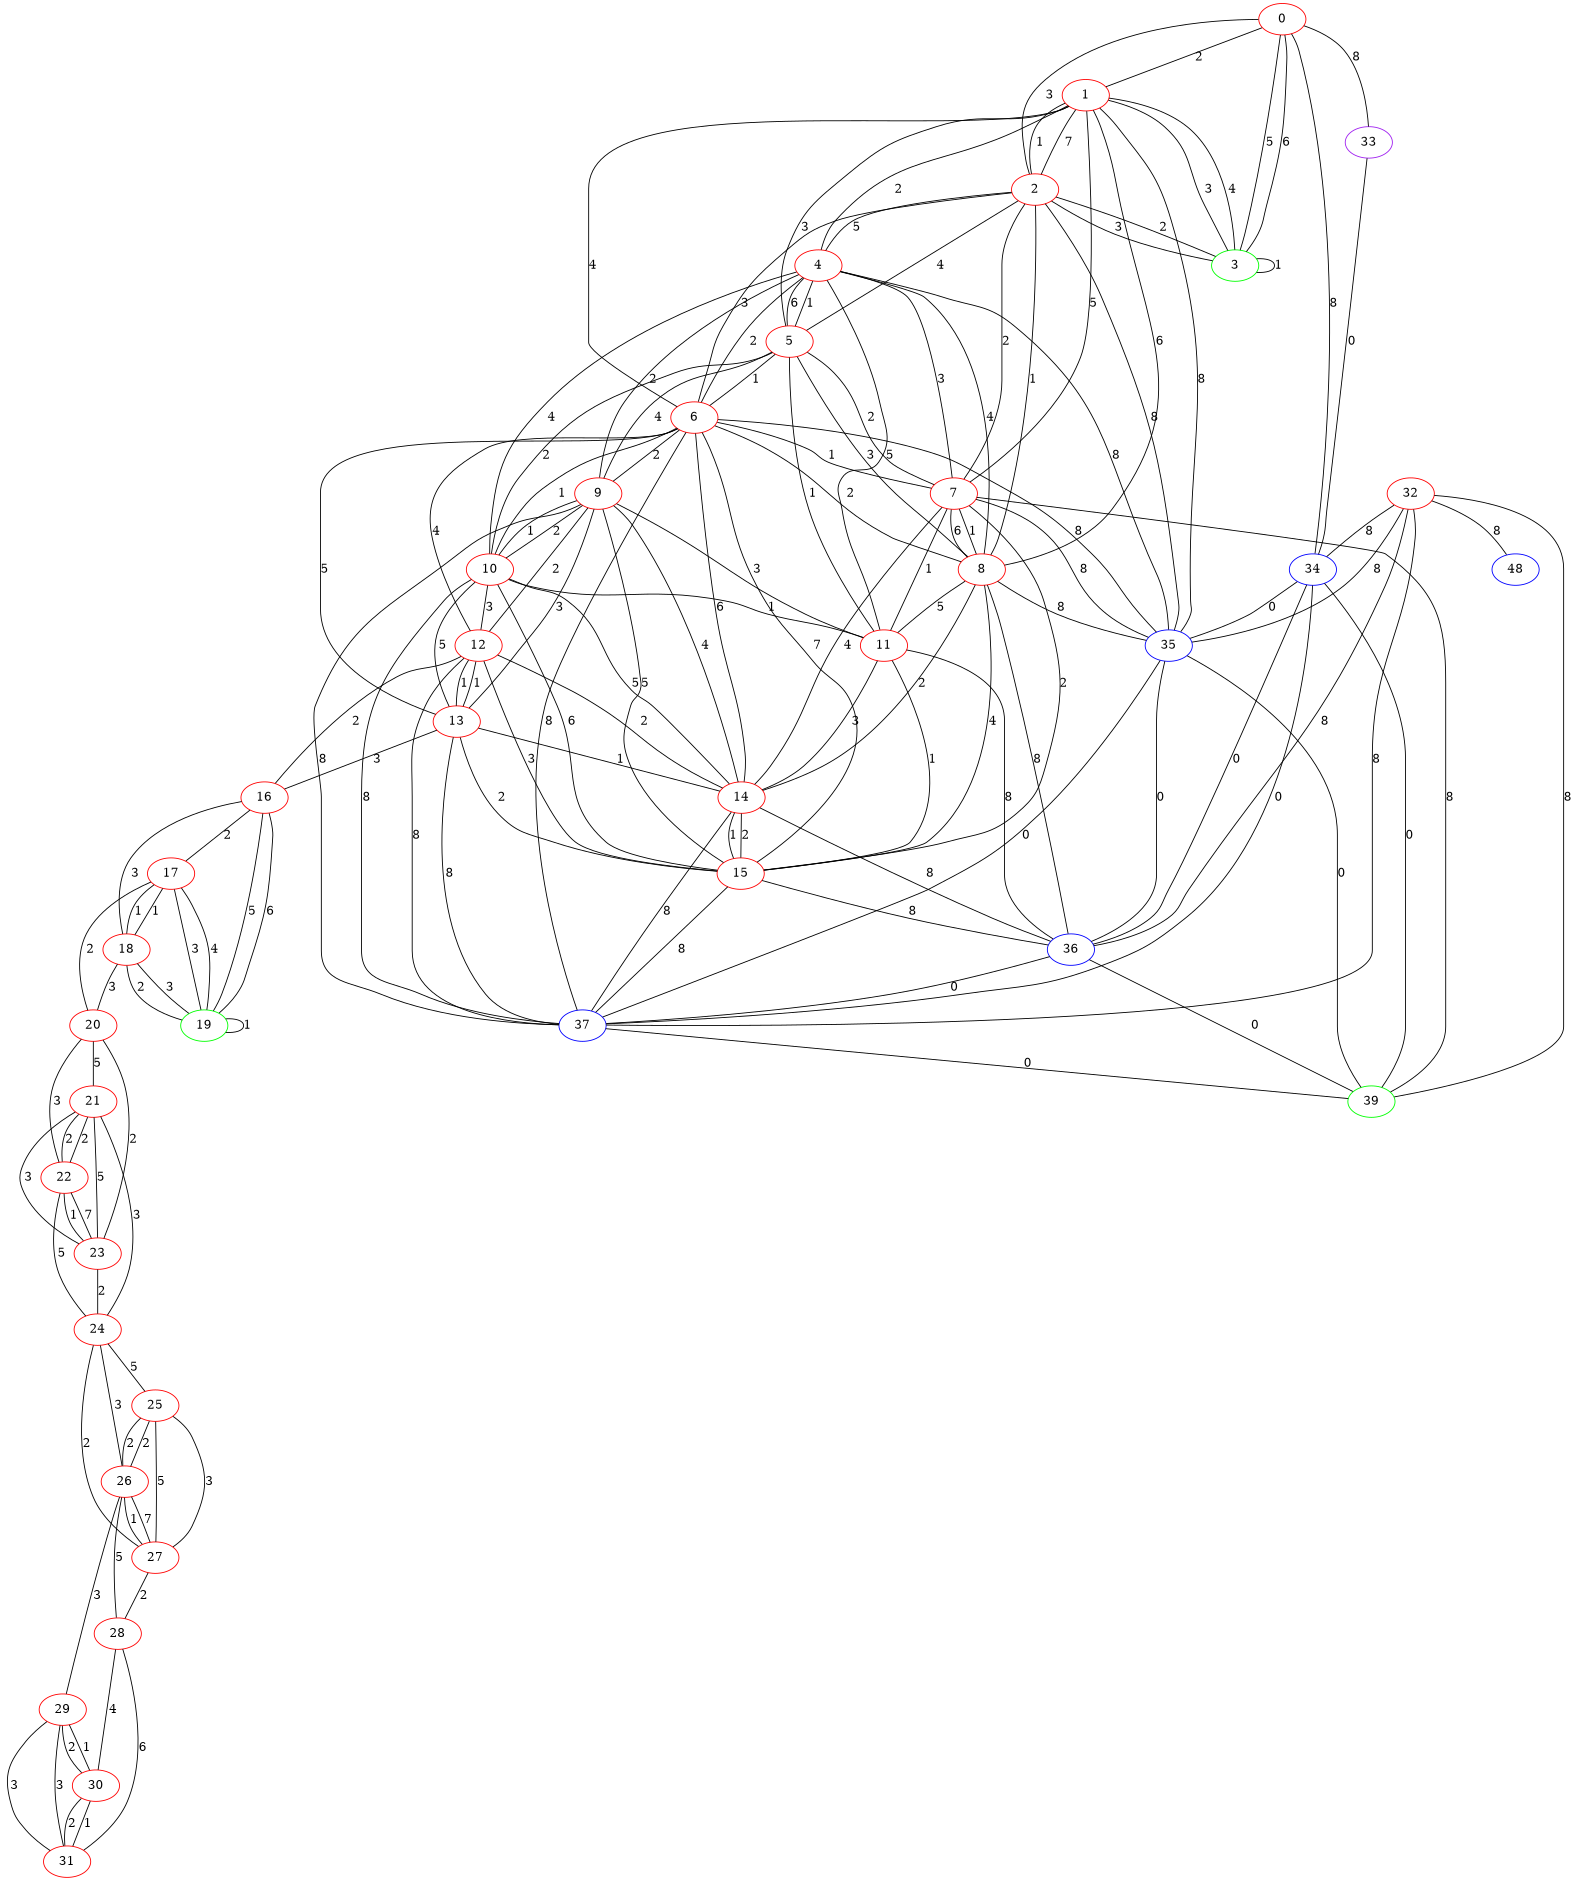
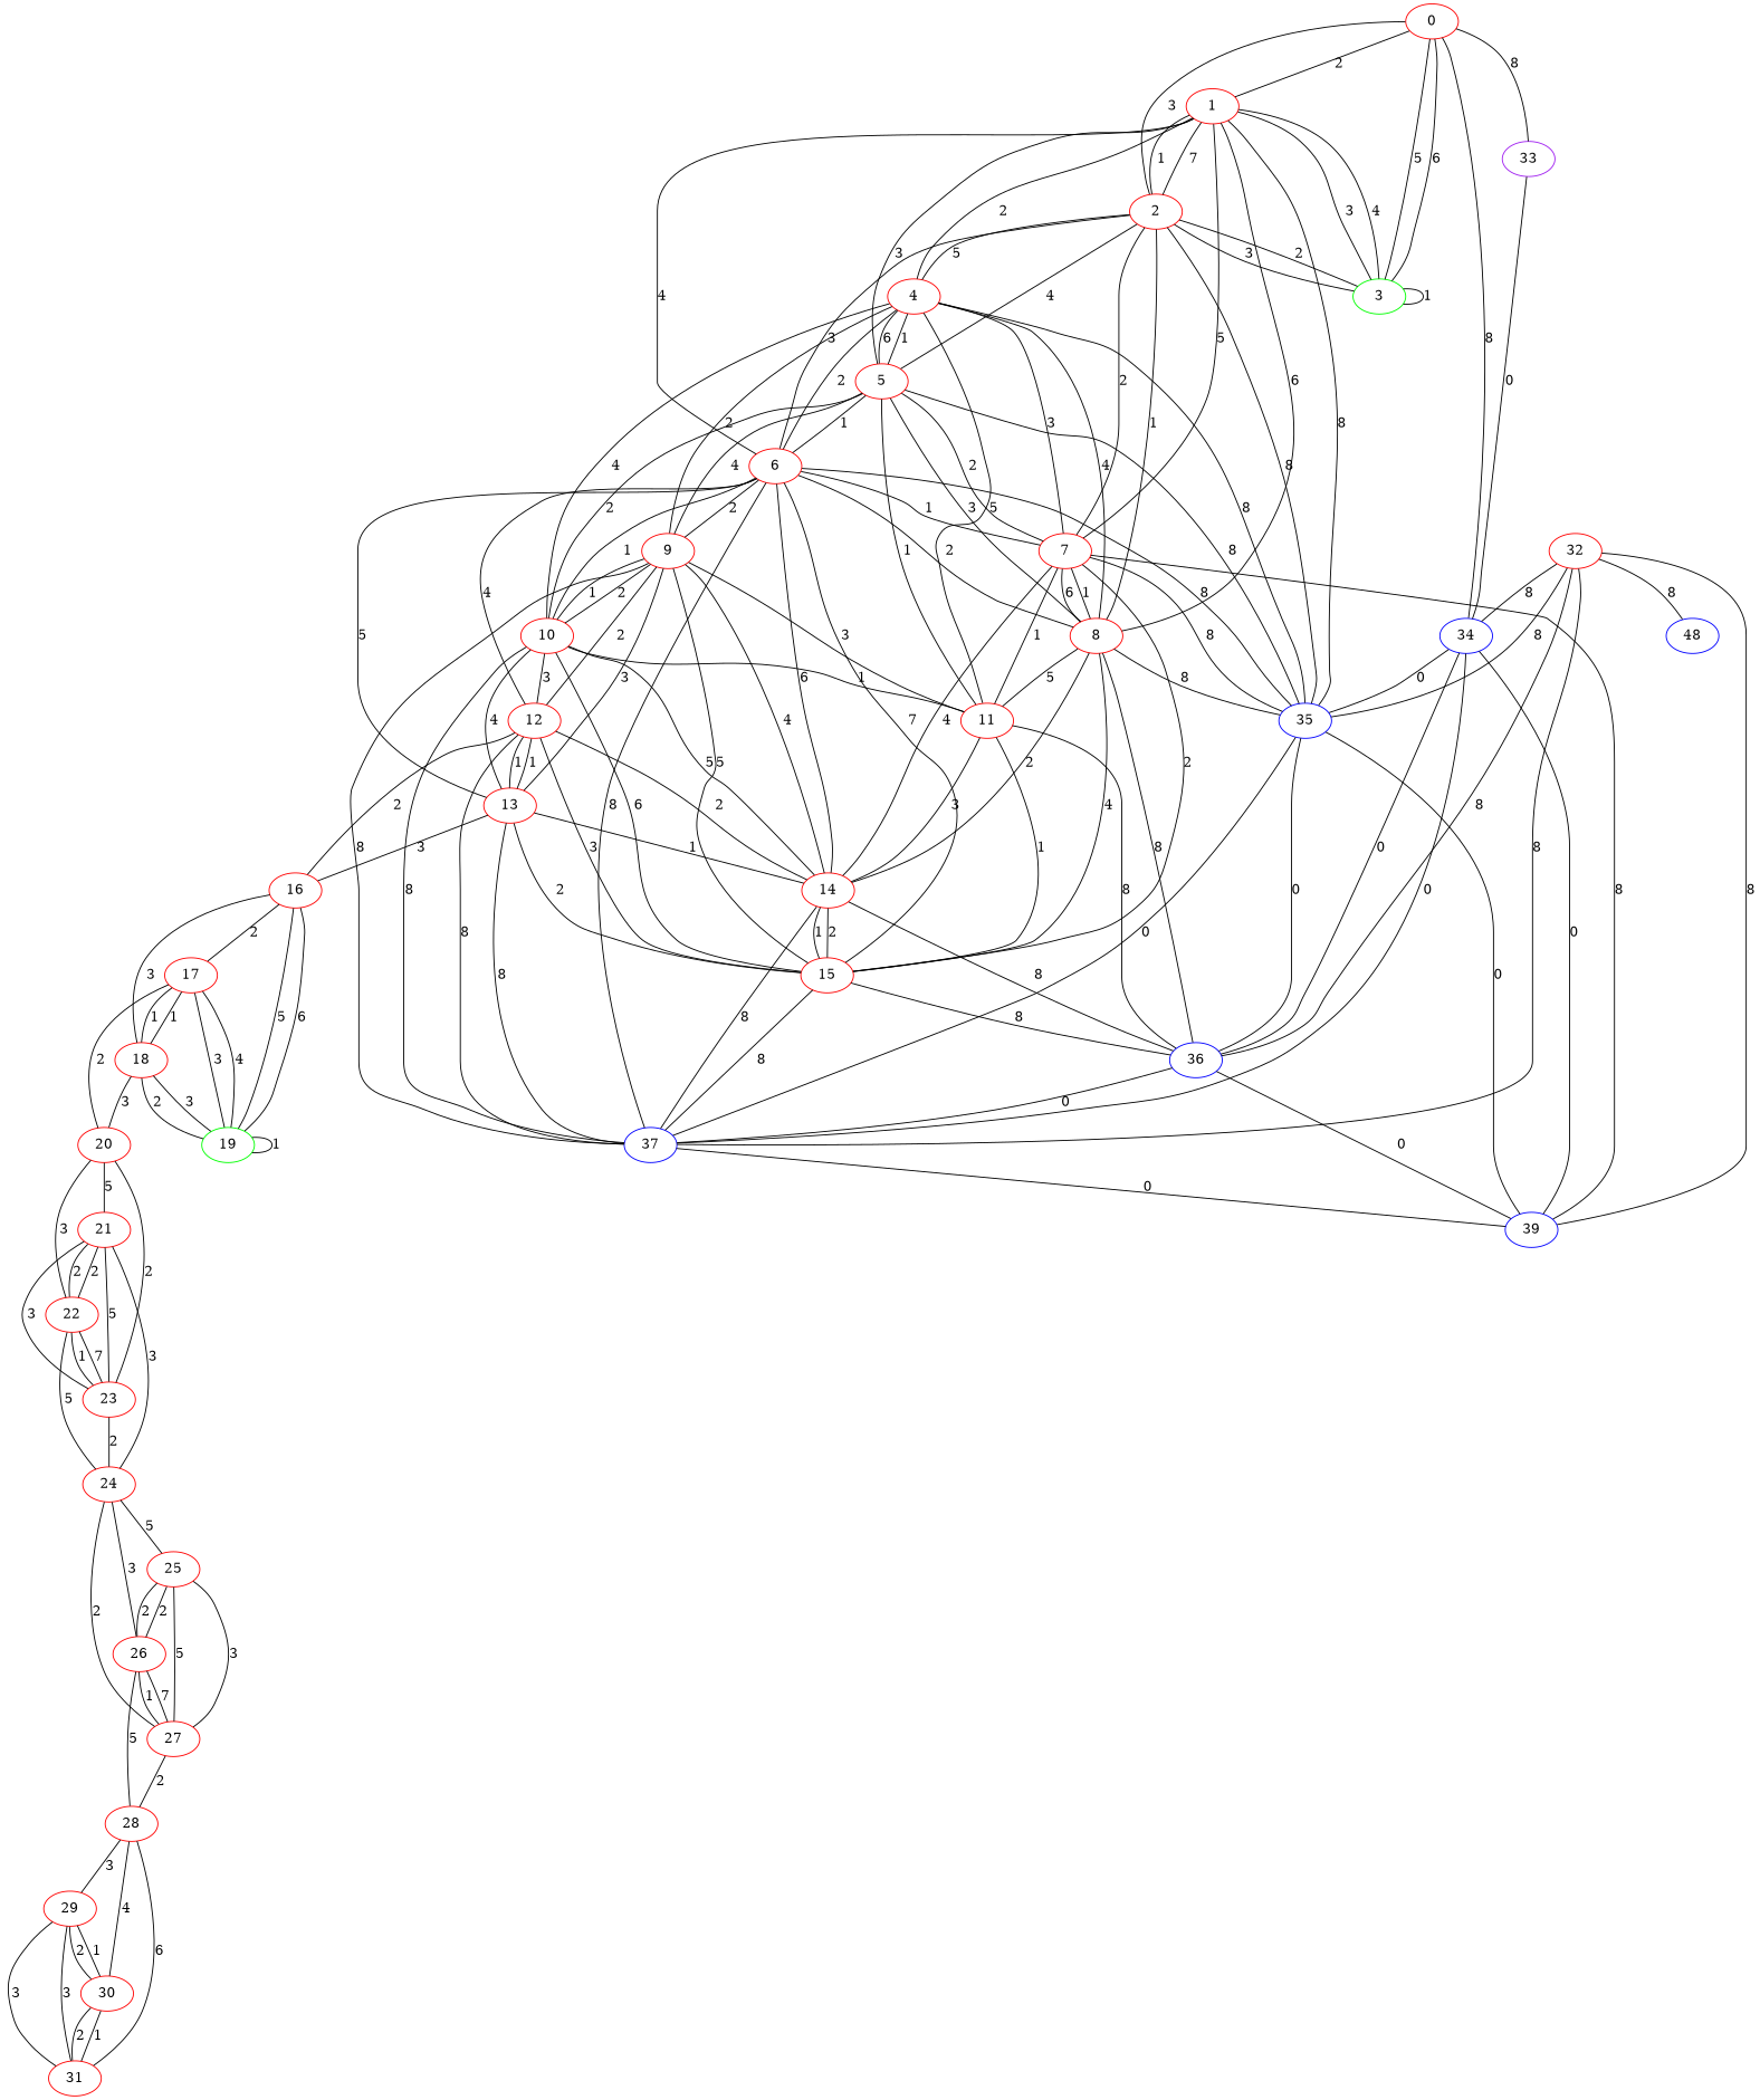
  graph {
    node [color=red weight=1]
    0
    1
    2
    3 [color=green weight=2]
    33 [color=purple weight=4]
    34 [color=blue weight=3]
    4
    5
    6
    7
    8
    35 [color=blue weight=3]
    37 [color=blue weight=3]
    36 [color=blue weight=3]
-   39 [color=green weight=3]
+   39 [color=blue weight=3]
    9
    10
    11
    12
    13
    14
    15
    16
    17
    18
    19 [color=green weight=2]
    20
    21
    22
    23
    24
    25
    26
    27
    28
    29
    30
    31
    32
    n40 [color=blue label=48 weight=3]
    0 -- 1 [label=2]
    0 -- 2 [label=3]
    0 -- 3 [label=5]
    0 -- 3 [label=6]
    0 -- 33 [label=8]
    0 -- 34 [label=8]
    1 -- 2 [label=1]
    1 -- 2 [label=7]
    1 -- 3 [label=3]
    1 -- 3 [label=4]
    1 -- 4 [label=2]
    1 -- 5 [label=3]
    1 -- 6 [label=4]
    1 -- 7 [label=5]
    1 -- 8 [label=6]
    1 -- 35 [label=8]
    2 -- 3 [label=2]
    2 -- 3 [label=3]
    2 -- 4 [label=5]
    2 -- 5 [label=4]
    2 -- 6 [label=3]
    2 -- 7 [label=2]
    2 -- 8 [label=1]
    2 -- 35 [label=8]
    3 -- 3 [label=1]
    33 -- 34 [label=0]
    34 -- 35 [label=0]
    34 -- 37 [label=0]
    34 -- 36 [label=0]
    34 -- 39 [label=0]
    4 -- 5 [label=6]
    4 -- 5 [label=1]
    4 -- 6 [label=2]
    4 -- 7 [label=3]
    4 -- 8 [label=4]
    4 -- 35 [label=8]
    4 -- 9 [label=2]
    4 -- 10 [label=4]
    4 -- 11 [label=5]
    5 -- 6 [label=1]
    5 -- 7 [label=2]
    5 -- 8 [label=3]
+   5 -- 35 [label=8]
    5 -- 9 [label=4]
    5 -- 10 [label=2]
    5 -- 11 [label=1]
    6 -- 7 [label=1]
    6 -- 8 [label=2]
    6 -- 35 [label=8]
    6 -- 37 [label=8]
    6 -- 9 [label=2]
    6 -- 10 [label=1]
    6 -- 12 [label=4]
    6 -- 13 [label=5]
    6 -- 14 [label=6]
    6 -- 15 [label=7]
    7 -- 8 [label=6]
    7 -- 8 [label=1]
    7 -- 35 [label=8]
    7 -- 39 [label=8]
    7 -- 11 [label=1]
    7 -- 14 [label=4]
    7 -- 15 [label=2]
    8 -- 35 [label=8]
    8 -- 36 [label=8]
    8 -- 11 [label=5]
    8 -- 14 [label=2]
    8 -- 15 [label=4]
    35 -- 37 [label=0]
    35 -- 36 [label=0]
    35 -- 39 [label=0]
    37 -- 39 [label=0]
    36 -- 37 [label=0]
    36 -- 39 [label=0]
    9 -- 37 [label=8]
    9 -- 10 [label=1]
    9 -- 10 [label=2]
    9 -- 11 [label=3]
    9 -- 12 [label=2]
    9 -- 13 [label=3]
    9 -- 14 [label=4]
    9 -- 15 [label=5]
    10 -- 37 [label=8]
    10 -- 11 [label=1]
    10 -- 12 [label=3]
-   10 -- 13 [label=5]
+   10 -- 13 [label=4]
    10 -- 14 [label=5]
    10 -- 15 [label=6]
    11 -- 36 [label=8]
    11 -- 14 [label=3]
    11 -- 15 [label=1]
    12 -- 37 [label=8]
    12 -- 13 [label=1]
    12 -- 13 [label=1]
    12 -- 14 [label=2]
    12 -- 15 [label=3]
    12 -- 16 [label=2]
    13 -- 37 [label=8]
    13 -- 14 [label=1]
    13 -- 15 [label=2]
    13 -- 16 [label=3]
    14 -- 37 [label=8]
    14 -- 36 [label=8]
    14 -- 15 [label=2]
    14 -- 15 [label=1]
    15 -- 37 [label=8]
    15 -- 36 [label=8]
    16 -- 17 [label=2]
    16 -- 18 [label=3]
    16 -- 19 [label=5]
    16 -- 19 [label=6]
    17 -- 18 [label=1]
    17 -- 18 [label=1]
    17 -- 19 [label=3]
    17 -- 19 [label=4]
    17 -- 20 [label=2]
    18 -- 19 [label=2]
    18 -- 19 [label=3]
    18 -- 20 [label=3]
    19 -- 19 [label=1]
    20 -- 21 [label=5]
    20 -- 22 [label=3]
    20 -- 23 [label=2]
    21 -- 22 [label=2]
    21 -- 22 [label=2]
    21 -- 23 [label=3]
    21 -- 23 [label=5]
    21 -- 24 [label=3]
    22 -- 23 [label=1]
    22 -- 23 [label=7]
    22 -- 24 [label=5]
    23 -- 24 [label=2]
    24 -- 25 [label=5]
    24 -- 26 [label=3]
    24 -- 27 [label=2]
    25 -- 26 [label=2]
    25 -- 26 [label=2]
    25 -- 27 [label=3]
    25 -- 27 [label=5]
    26 -- 27 [label=1]
    26 -- 27 [label=7]
    26 -- 28 [label=5]
    27 -- 28 [label=2]
-   26 -- 29 [label=3]
+   28 -- 29 [label=3]
    28 -- 30 [label=4]
    28 -- 31 [label=6]
    29 -- 30 [label=2]
    29 -- 30 [label=1]
    29 -- 31 [label=3]
    29 -- 31 [label=3]
    30 -- 31 [label=1]
    30 -- 31 [label=2]
    32 -- 34 [label=8]
    32 -- 35 [label=8]
    32 -- 37 [label=8]
    32 -- 36 [label=8]
    32 -- 39 [label=8]
    32 -- n40 [label=8]
  }
